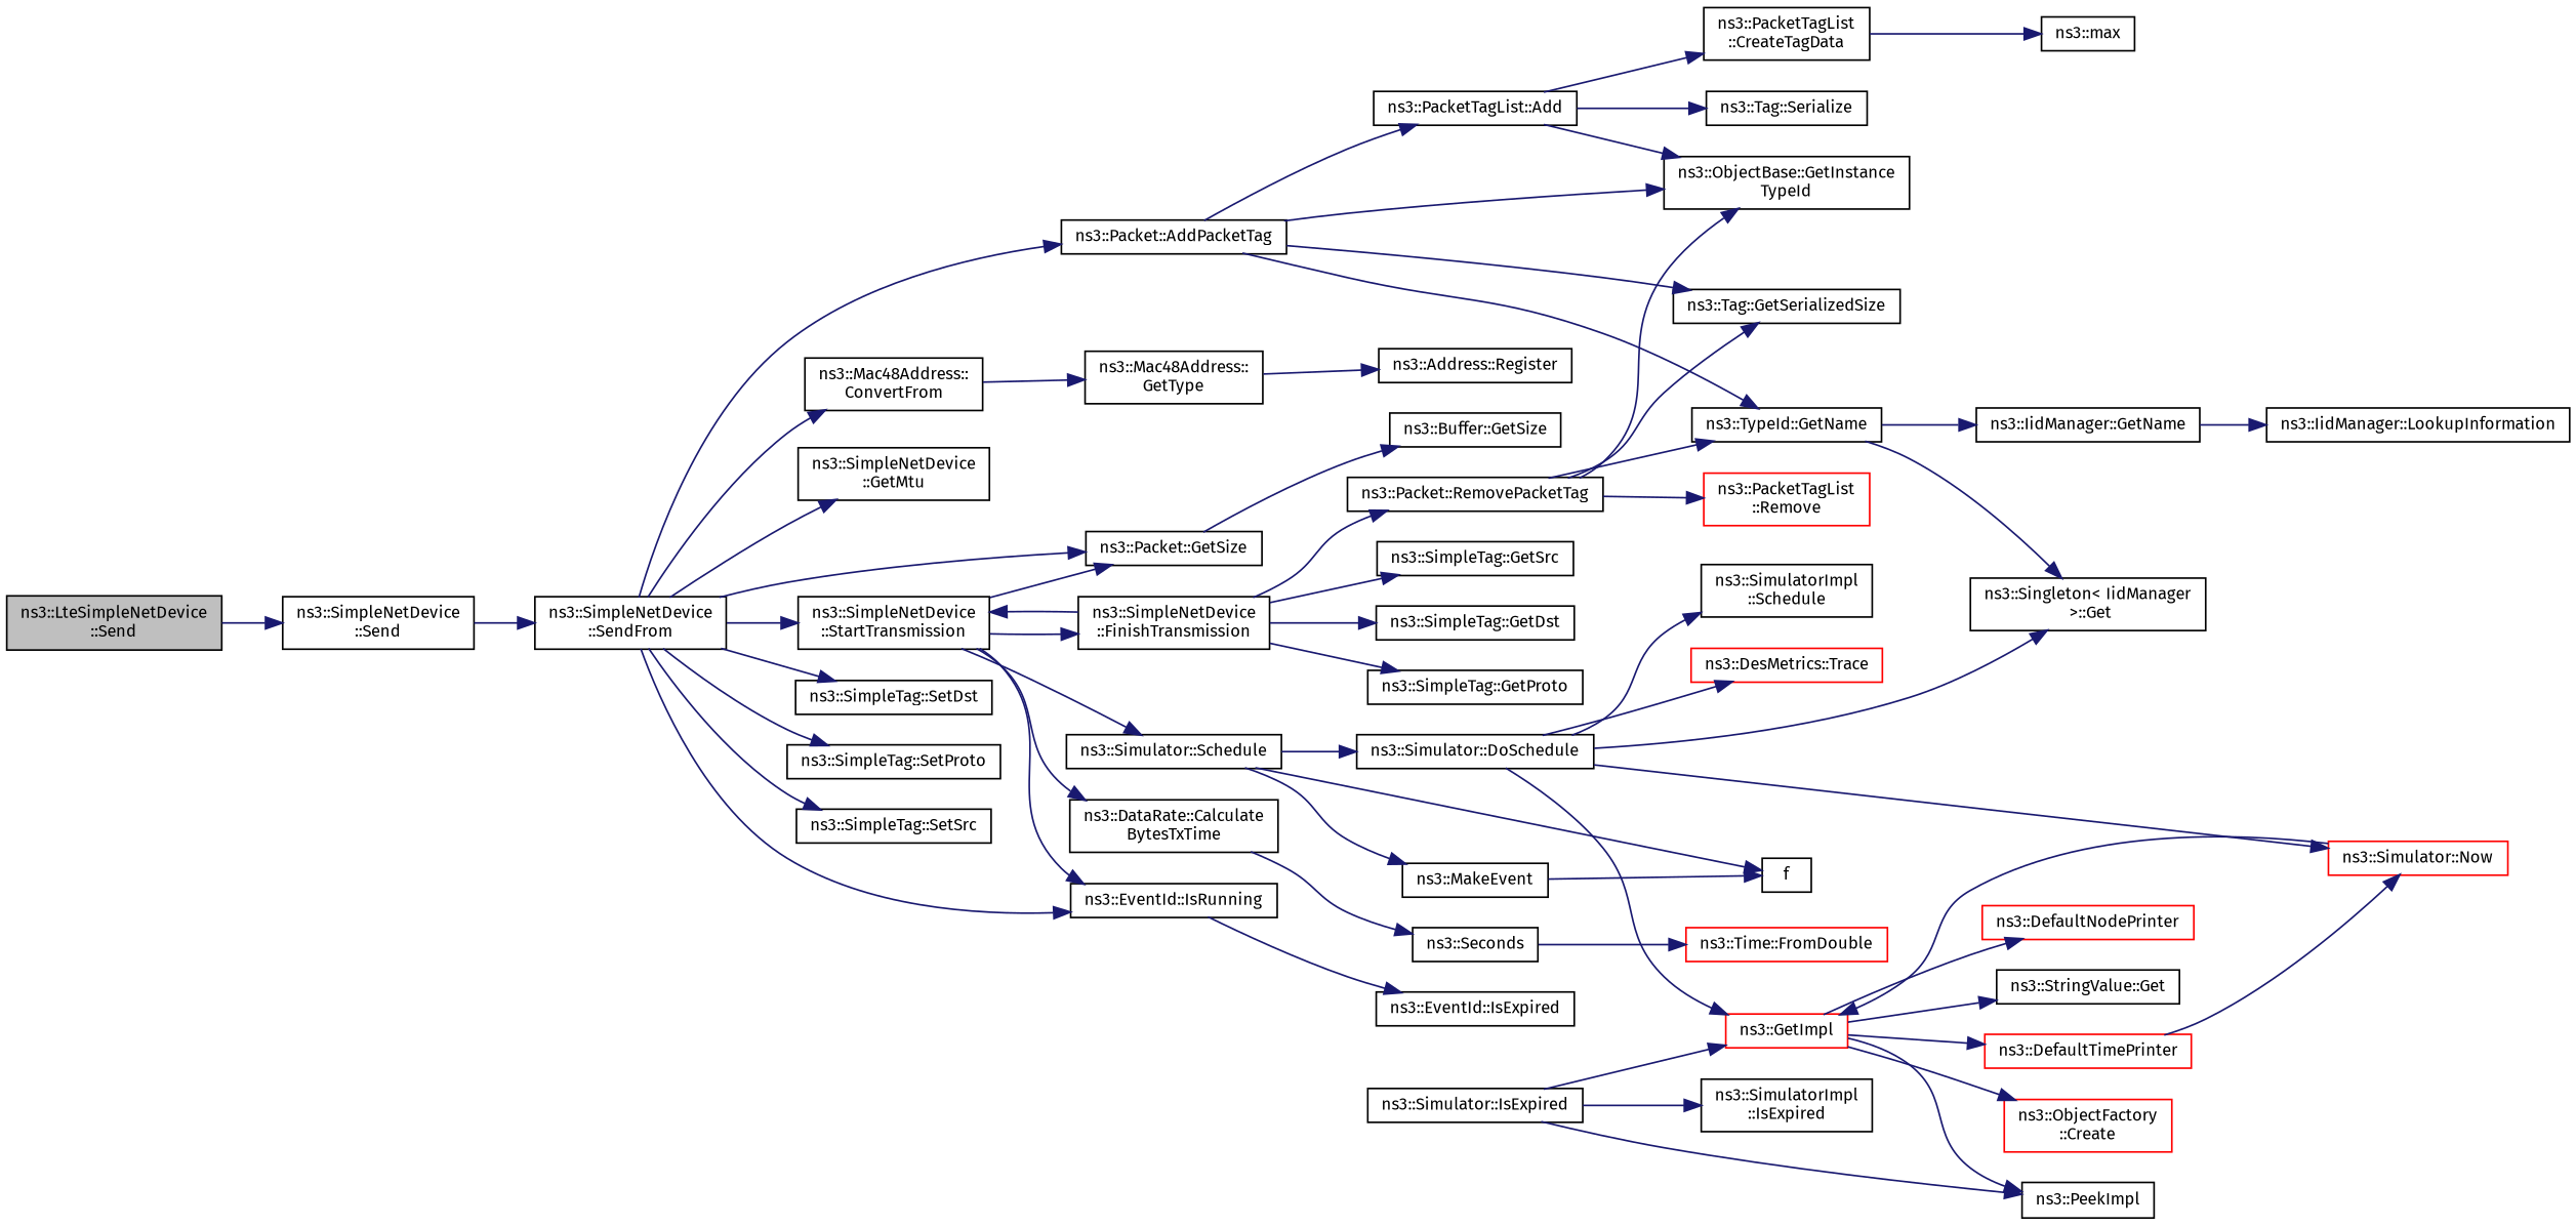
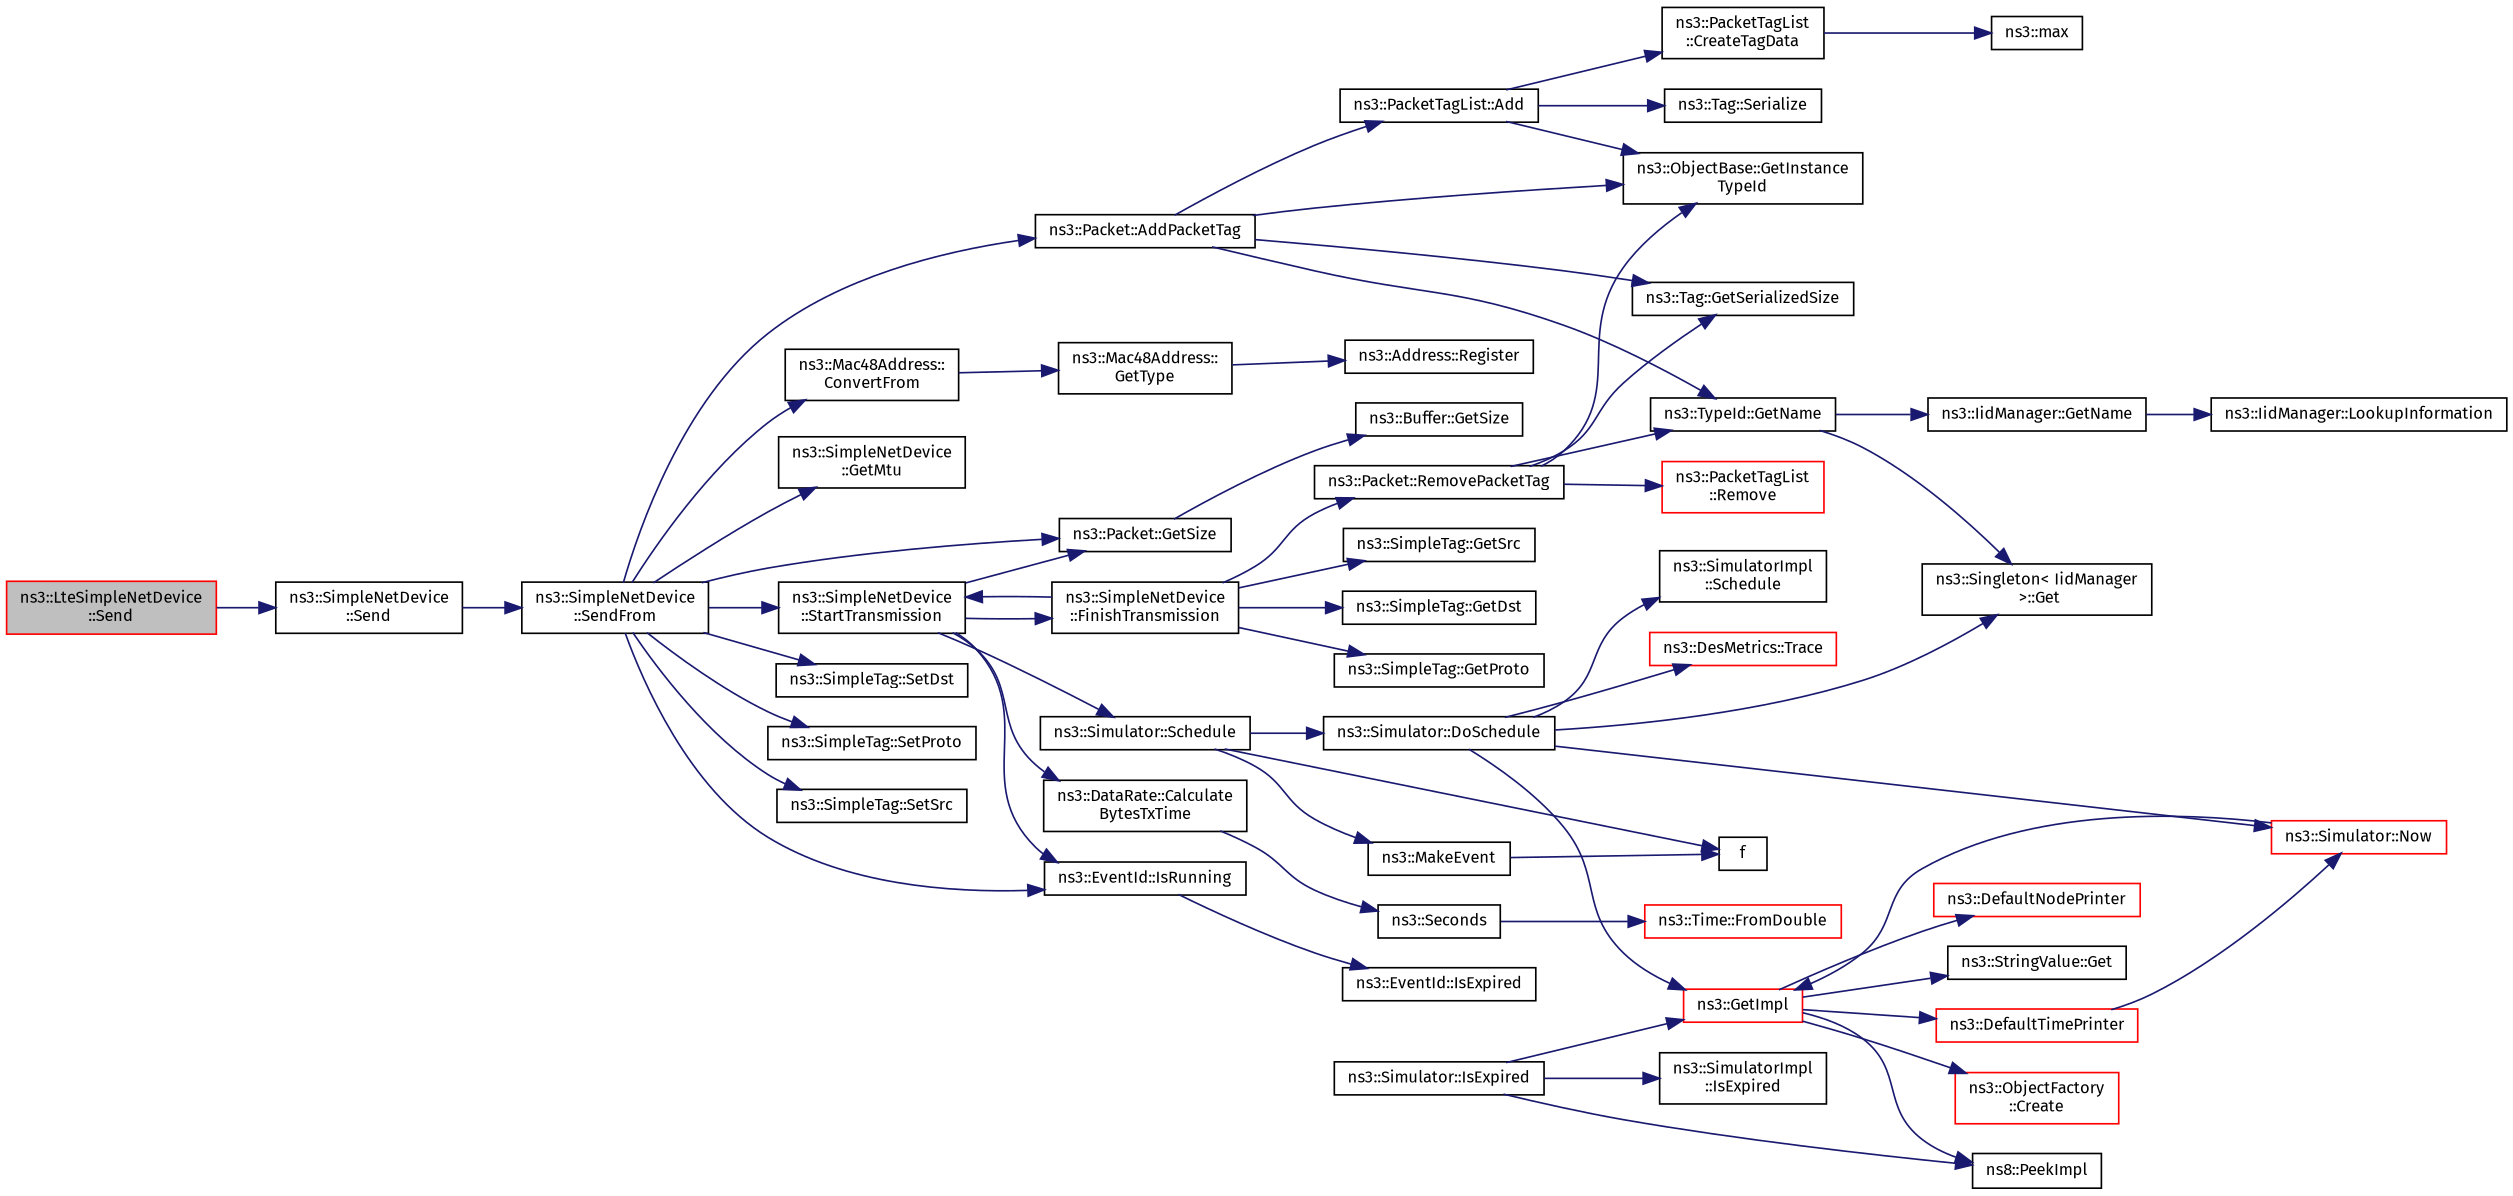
  digraph {
    fontname="Fira Sans"
    rankdir=LR
    node [color=black fillcolor=white fontname="Fira Sans" fontsize=10 shape=record style=filled]
    edge [color=midnightblue fontname="Fira Sans" fontsize=10 labelfontname=Helvetica labelfontsize=10 style=solid]
-   n1 [fillcolor=grey75 fontcolor=black height=0.2 label="ns3::LteSimpleNetDevice\l::Send" width=0.4]
+   n1 [color=red fillcolor=grey75 fontcolor=black height=0.2 label="ns3::LteSimpleNetDevice\l::Send" width=0.4]
    n2 [height=0.2 label="ns3::SimpleNetDevice\l::Send" width=0.4]
    n3 [height=0.2 label="ns3::SimpleNetDevice\l::SendFrom" width=0.4]
    n4 [height=0.2 label="ns3::Packet::AddPacketTag" width=0.4]
    n5 [height=0.2 label="ns3::Mac48Address::\lConvertFrom" width=0.4]
    n6 [height=0.2 label="ns3::SimpleNetDevice\l::GetMtu" width=0.4]
    n7 [height=0.2 label="ns3::Packet::GetSize" width=0.4]
    n8 [height=0.2 label="ns3::EventId::IsRunning" width=0.4]
    n9 [height=0.2 label="ns3::SimpleTag::SetDst" width=0.4]
    n10 [height=0.2 label="ns3::SimpleTag::SetProto" width=0.4]
    n11 [height=0.2 label="ns3::SimpleTag::SetSrc" width=0.4]
    n12 [height=0.2 label="ns3::SimpleNetDevice\l::StartTransmission" width=0.4]
    n13 [height=0.2 label="ns3::PacketTagList::Add" width=0.4]
    n14 [height=0.2 label="ns3::ObjectBase::GetInstance\lTypeId" width=0.4]
    n15 [height=0.2 label="ns3::Tag::GetSerializedSize" width=0.4]
    n16 [height=0.2 label="ns3::TypeId::GetName" width=0.4]
    n17 [height=0.2 label="ns3::Mac48Address::\lGetType" width=0.4]
    n18 [height=0.2 label="ns3::Buffer::GetSize" width=0.4]
    n19 [height=0.2 label="ns3::EventId::IsExpired" width=0.4]
    n20 [height=0.2 label="ns3::DataRate::Calculate\lBytesTxTime" width=0.4]
    n21 [height=0.2 label="ns3::SimpleNetDevice\l::FinishTransmission" width=0.4]
    n22 [height=0.2 label="ns3::Simulator::Schedule" width=0.4]
    n23 [height=0.2 label="ns3::PacketTagList\l::CreateTagData" width=0.4]
    n24 [height=0.2 label="ns3::Tag::Serialize" width=0.4]
    n25 [height=0.2 label="ns3::Singleton\< IidManager\l \>::Get" width=0.4]
    n26 [height=0.2 label="ns3::IidManager::GetName" width=0.4]
    n27 [height=0.2 label="ns3::max" width=0.4]
    n28 [height=0.2 label="ns3::IidManager::LookupInformation" width=0.4]
    n29 [height=0.2 label="ns3::Address::Register" width=0.4]
    n30 [height=0.2 label="ns3::Simulator::IsExpired" width=0.4]
    n31 [color=red height=0.2 label="ns3::GetImpl" width=0.4]
-   n32 [height=0.2 label="ns3::PeekImpl" width=0.4]
+   n32 [height=0.2 label="ns8::PeekImpl" width=0.4]
    n33 [height=0.2 label="ns3::SimulatorImpl\l::IsExpired" width=0.4]
    n34 [color=red height=0.2 label="ns3::ObjectFactory\l::Create" width=0.4]
    n35 [color=red height=0.2 label="ns3::DefaultNodePrinter" width=0.4]
    n36 [color=red height=0.2 label="ns3::DefaultTimePrinter" width=0.4]
    n37 [height=0.2 label="ns3::StringValue::Get" width=0.4]
    n38 [color=red height=0.2 label="ns3::Simulator::Now" width=0.4]
    n39 [height=0.2 label="ns3::Seconds" width=0.4]
    n40 [height=0.2 label="ns3::SimpleTag::GetDst" width=0.4]
    n41 [height=0.2 label="ns3::SimpleTag::GetProto" width=0.4]
    n42 [height=0.2 label="ns3::SimpleTag::GetSrc" width=0.4]
    n43 [height=0.2 label="ns3::Packet::RemovePacketTag" width=0.4]
    n44 [height=0.2 label="ns3::Simulator::DoSchedule" width=0.4]
    n45 [height=0.2 label=f width=0.4]
    n46 [height=0.2 label="ns3::MakeEvent" width=0.4]
    n47 [color=red height=0.2 label="ns3::Time::FromDouble" width=0.4]
    n48 [color=red height=0.2 label="ns3::PacketTagList\l::Remove" width=0.4]
    n49 [height=0.2 label="ns3::SimulatorImpl\l::Schedule" width=0.4]
    n50 [color=red height=0.2 label="ns3::DesMetrics::Trace" width=0.4]
    n1 -> n2
    n2 -> n3
    n3 -> n4
    n3 -> n5
    n3 -> n6
    n3 -> n7
    n3 -> n8
    n3 -> n9
    n3 -> n10
    n3 -> n11
    n3 -> n12
    n4 -> n13
    n4 -> n14
    n4 -> n15
    n4 -> n16
    n5 -> n17
    n7 -> n18
    n8 -> n19
    n12 -> n7
    n12 -> n8
    n12 -> n20
    n12 -> n21
    n12 -> n22
    n13 -> n14
    n13 -> n23
    n13 -> n24
    n16 -> n25
    n16 -> n26
    n17 -> n29
    n20 -> n39
    n21 -> n12
    n21 -> n40
    n21 -> n41
    n21 -> n42
    n21 -> n43
    n22 -> n44
    n22 -> n45
    n22 -> n46
    n23 -> n27
    n26 -> n28
    n30 -> n31
    n30 -> n32
    n30 -> n33
    n31 -> n32
    n31 -> n34
    n31 -> n35
    n31 -> n36
    n31 -> n37
    n36 -> n38
    n38 -> n31
    n39 -> n47
    n43 -> n14
    n43 -> n15
    n43 -> n16
    n43 -> n48
    n44 -> n25
    n44 -> n31
    n44 -> n38
    n44 -> n49
    n44 -> n50
    n46 -> n45
  }
